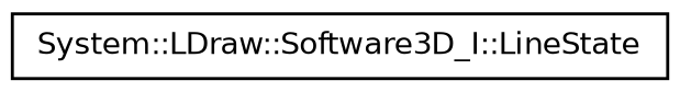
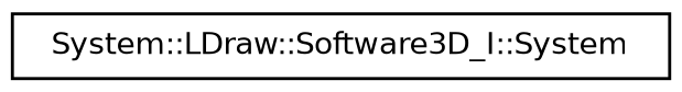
  digraph {
    rankdir=LR
-   n1 [color=black fillcolor=white fontname=Helvetica fontsize=10 height=0.2 label="System::LDraw::Software3D_I::LineState" shape=record style=filled width=0.4]
+   n1 [color=black fillcolor=white fontname=Helvetica fontsize=10 height=0.2 label="System::LDraw::Software3D_I::System" shape=record style=filled width=0.4]
  }
